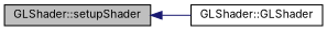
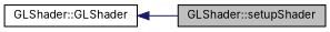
  digraph {
    rankdir=LR
    fontname=Inter
    node [color=black fontname=Inter fontsize=10 shape=record style=filled]
    n1 [fillcolor=grey75 fontcolor=black height=0.2 label="GLShader::setupShader" width=0.4]
    n2 [fillcolor=white height=0.2 label="GLShader::GLShader" width=0.4]
-   n1 -> n2 [color=midnightblue dir=back fontname=Inter fontsize=10 labelfontname=Helvetica labelfontsize=10 style=solid]
+   n2 -> n1 [color=midnightblue dir=back fontname=Inter fontsize=10 labelfontname=Helvetica labelfontsize=10 style=solid]
  }
